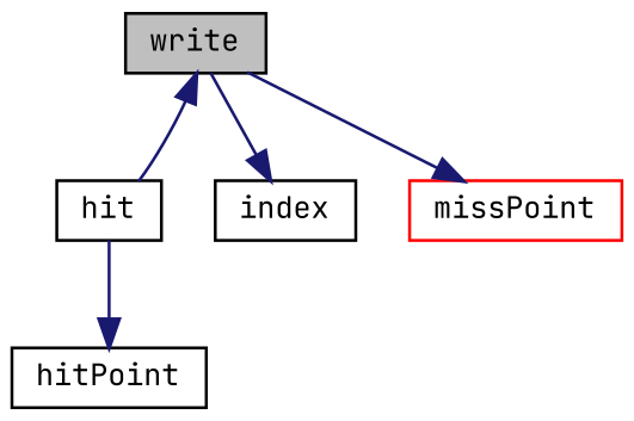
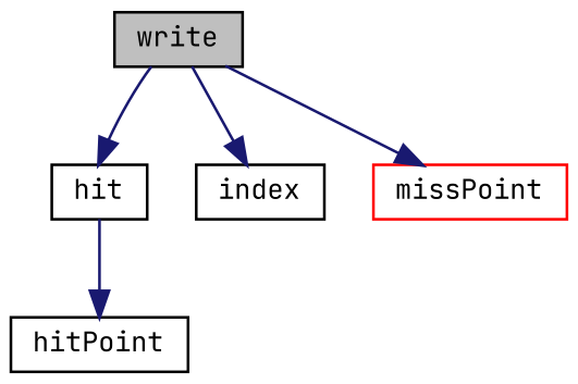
  digraph {
    fontname="JetBrains Mono"
    rankdir=TB
    node [color=black fontname="JetBrains Mono" fontsize=10 shape=record]
    edge [color=midnightblue fontname="JetBrains Mono" fontsize=10 labelfontname=FreeSans labelfontsize=10 style=solid]
    n1 [fillcolor=grey75 fontcolor=black height=0.2 label=write style=filled width=0.4]
    n2 [height=0.2 label=hit width=0.4]
    n3 [height=0.2 label=index width=0.4]
    n4 [color=red height=0.2 label=missPoint width=0.4]
    n5 [height=0.2 label=hitPoint width=0.4]
-   n2 -> n1
+   n1 -> n2
    n1 -> n3
    n1 -> n4
    n2 -> n5
  }
